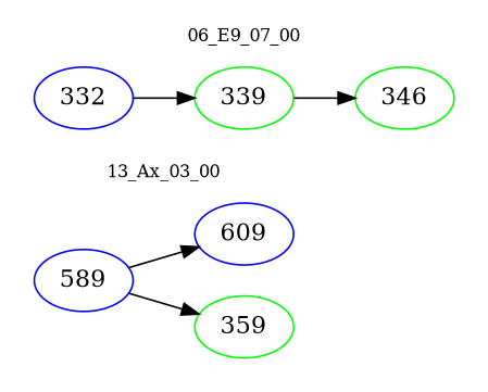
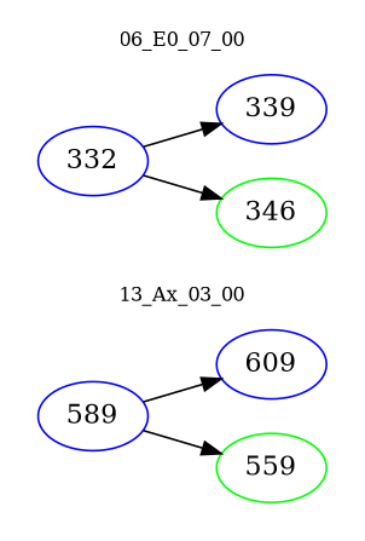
  digraph {
    rankdir=LR
    node [color=blue]
    edge [color=black]
    n1 [label=589]
-   n2 [color=green label=359]
+   n2 [color=green label=559]
    n3 [label=609]
    n4 [label=332]
    n5 [color=green label=346]
-   n6 [color=green label=339]
+   n6 [label=339]
    subgraph cluster_1 {
      color=white
      fontsize=10
      label="13_Ax_03_00"
      n1
      n2
      n3
    }
    subgraph cluster_2 {
      color=white
      fontsize=10
-     label="06_E9_07_00"
+     label="06_E0_07_00"
      n4
      n5
      n6
    }
    n1 -> n2
    n1 -> n3
-   n6 -> n5
+   n4 -> n5
    n4 -> n6
  }
